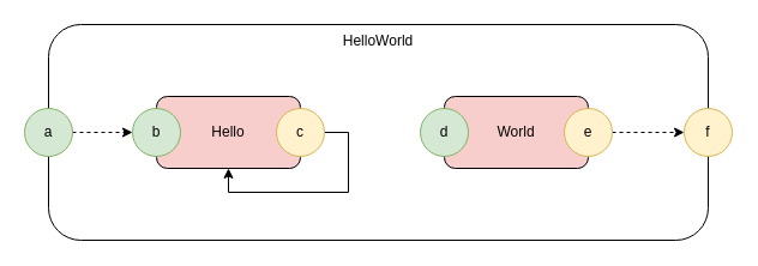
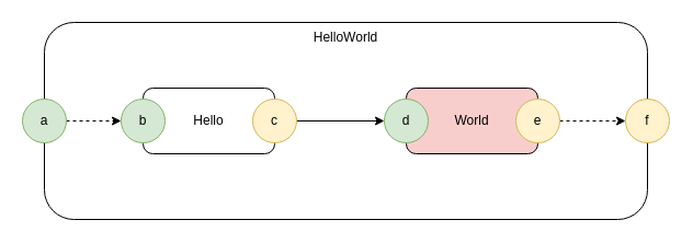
  <mxCell id="0" />
  <mxCell id="1" parent="0" />
  <mxCell id="2" value="HelloWorld" style="rounded=1;whiteSpace=wrap;html=1;verticalAlign=top;" vertex="1" parent="1"><mxGeometry x="40" y="20" width="550" height="180" as="geometry" /></mxCell>
- <mxCell id="3" value="Hello" style="rounded=1;whiteSpace=wrap;html=1;fillColor=#f8cecc;" vertex="1" parent="1"><mxGeometry x="130" y="80" width="120" height="60" as="geometry" /></mxCell>
+ <mxCell id="3" value="Hello" style="rounded=1;whiteSpace=wrap;html=1;" vertex="1" parent="1"><mxGeometry x="130" y="80" width="120" height="60" as="geometry" /></mxCell>
  <mxCell id="4" value="World" style="rounded=1;whiteSpace=wrap;html=1;fillColor=#f8cecc;" vertex="1" parent="1"><mxGeometry x="370" y="80" width="120" height="60" as="geometry" /></mxCell>
- <mxCell id="5" style="edgeStyle=orthogonalEdgeStyle;rounded=0;orthogonalLoop=1;jettySize=auto;html=1;exitX=1;exitY=0.5;exitDx=0;exitDy=0;" edge="1" parent="1" source="6" target="3"><mxGeometry relative="1" as="geometry" /></mxCell>
+ <mxCell id="5" style="edgeStyle=orthogonalEdgeStyle;rounded=0;orthogonalLoop=1;jettySize=auto;html=1;exitX=1;exitY=0.5;exitDx=0;exitDy=0;entryX=0;entryY=0.5;entryDx=0;entryDy=0;" edge="1" parent="1" source="6" target="7"><mxGeometry relative="1" as="geometry" /></mxCell>
  <mxCell id="6" value="c" style="ellipse;whiteSpace=wrap;html=1;aspect=fixed;fillColor=#fff2cc;strokeColor=#d6b656;" vertex="1" parent="1"><mxGeometry x="230" y="90" width="40" height="40" as="geometry" /></mxCell>
  <mxCell id="7" value="d" style="ellipse;whiteSpace=wrap;html=1;aspect=fixed;fillColor=#d5e8d4;strokeColor=#82b366;" vertex="1" parent="1"><mxGeometry x="350" y="90" width="40" height="40" as="geometry" /></mxCell>
  <mxCell id="8" value="b" style="ellipse;whiteSpace=wrap;html=1;aspect=fixed;fillColor=#d5e8d4;strokeColor=#82b366;" vertex="1" parent="1"><mxGeometry x="110" y="90" width="40" height="40" as="geometry" /></mxCell>
  <mxCell id="9" style="edgeStyle=orthogonalEdgeStyle;rounded=0;orthogonalLoop=1;jettySize=auto;html=1;exitX=1;exitY=0.5;exitDx=0;exitDy=0;dashed=1;" edge="1" parent="1" source="10" target="11"><mxGeometry relative="1" as="geometry" /></mxCell>
  <mxCell id="10" value="e" style="ellipse;whiteSpace=wrap;html=1;aspect=fixed;fillColor=#fff2cc;strokeColor=#d6b656;" vertex="1" parent="1"><mxGeometry x="470" y="90" width="40" height="40" as="geometry" /></mxCell>
  <mxCell id="11" value="f" style="ellipse;whiteSpace=wrap;html=1;aspect=fixed;fillColor=#fff2cc;strokeColor=#d6b656;" vertex="1" parent="1"><mxGeometry x="570" y="90" width="40" height="40" as="geometry" /></mxCell>
  <mxCell id="12" style="edgeStyle=orthogonalEdgeStyle;rounded=0;orthogonalLoop=1;jettySize=auto;html=1;exitX=1;exitY=0.5;exitDx=0;exitDy=0;entryX=0;entryY=0.5;entryDx=0;entryDy=0;dashed=1;" edge="1" parent="1" source="13" target="8"><mxGeometry relative="1" as="geometry" /></mxCell>
  <mxCell id="13" value="a" style="ellipse;whiteSpace=wrap;html=1;aspect=fixed;fillColor=#d5e8d4;strokeColor=#82b366;" vertex="1" parent="1"><mxGeometry x="20" y="90" width="40" height="40" as="geometry" /></mxCell>
